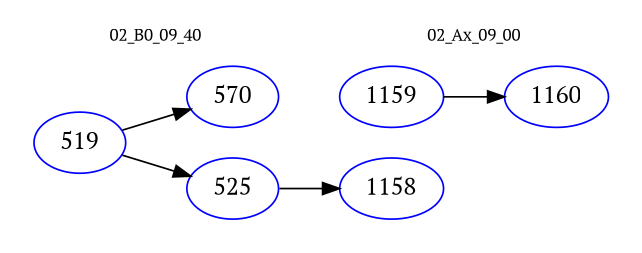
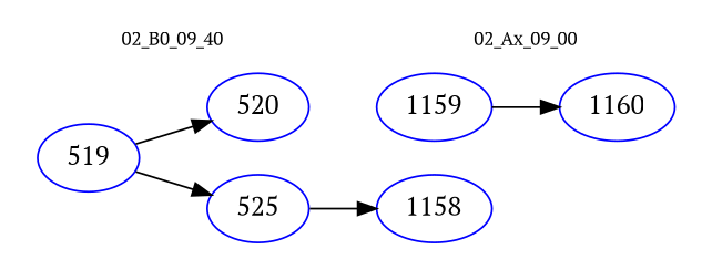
  digraph {
    fontname="PT Serif"
    rankdir=LR
    node [color=blue fontname="PT Serif"]
    edge [color=black fontname="PT Serif"]
    n1 [label=1159]
    n2 [label=1158]
    n3 [label=1160]
    n4 [label=519]
    n5 [label=525]
-   n6 [label=570]
+   n6 [label=520]
    subgraph cluster_1 {
      color=white
      fontsize=10
      label="02_Ax_09_00"
      n1
      n2
      n3
    }
    subgraph cluster_2 {
      color=white
      fontsize=10
      label="02_B0_09_40"
      n4
      n5
      n6
    }
    n1 -> n3
    n4 -> n5
    n4 -> n6
    n5 -> n2
  }
